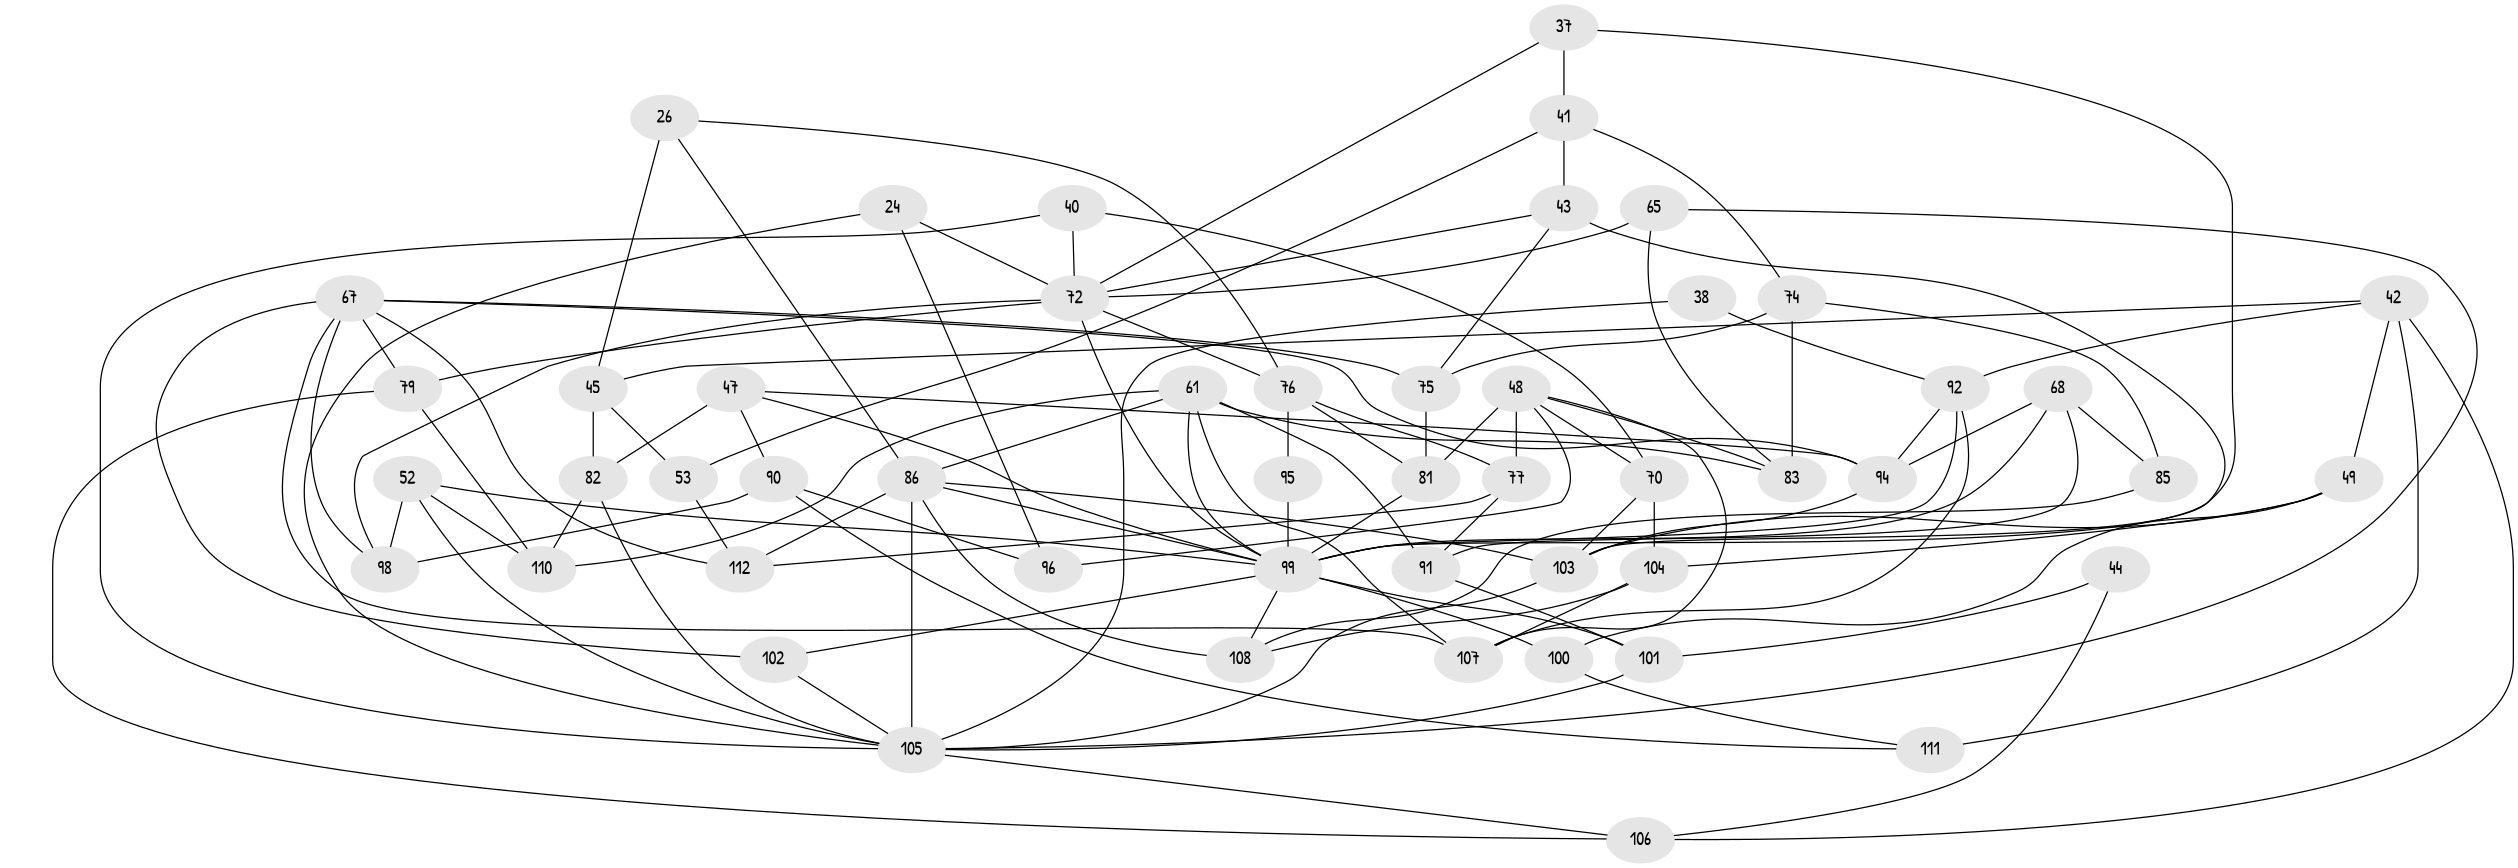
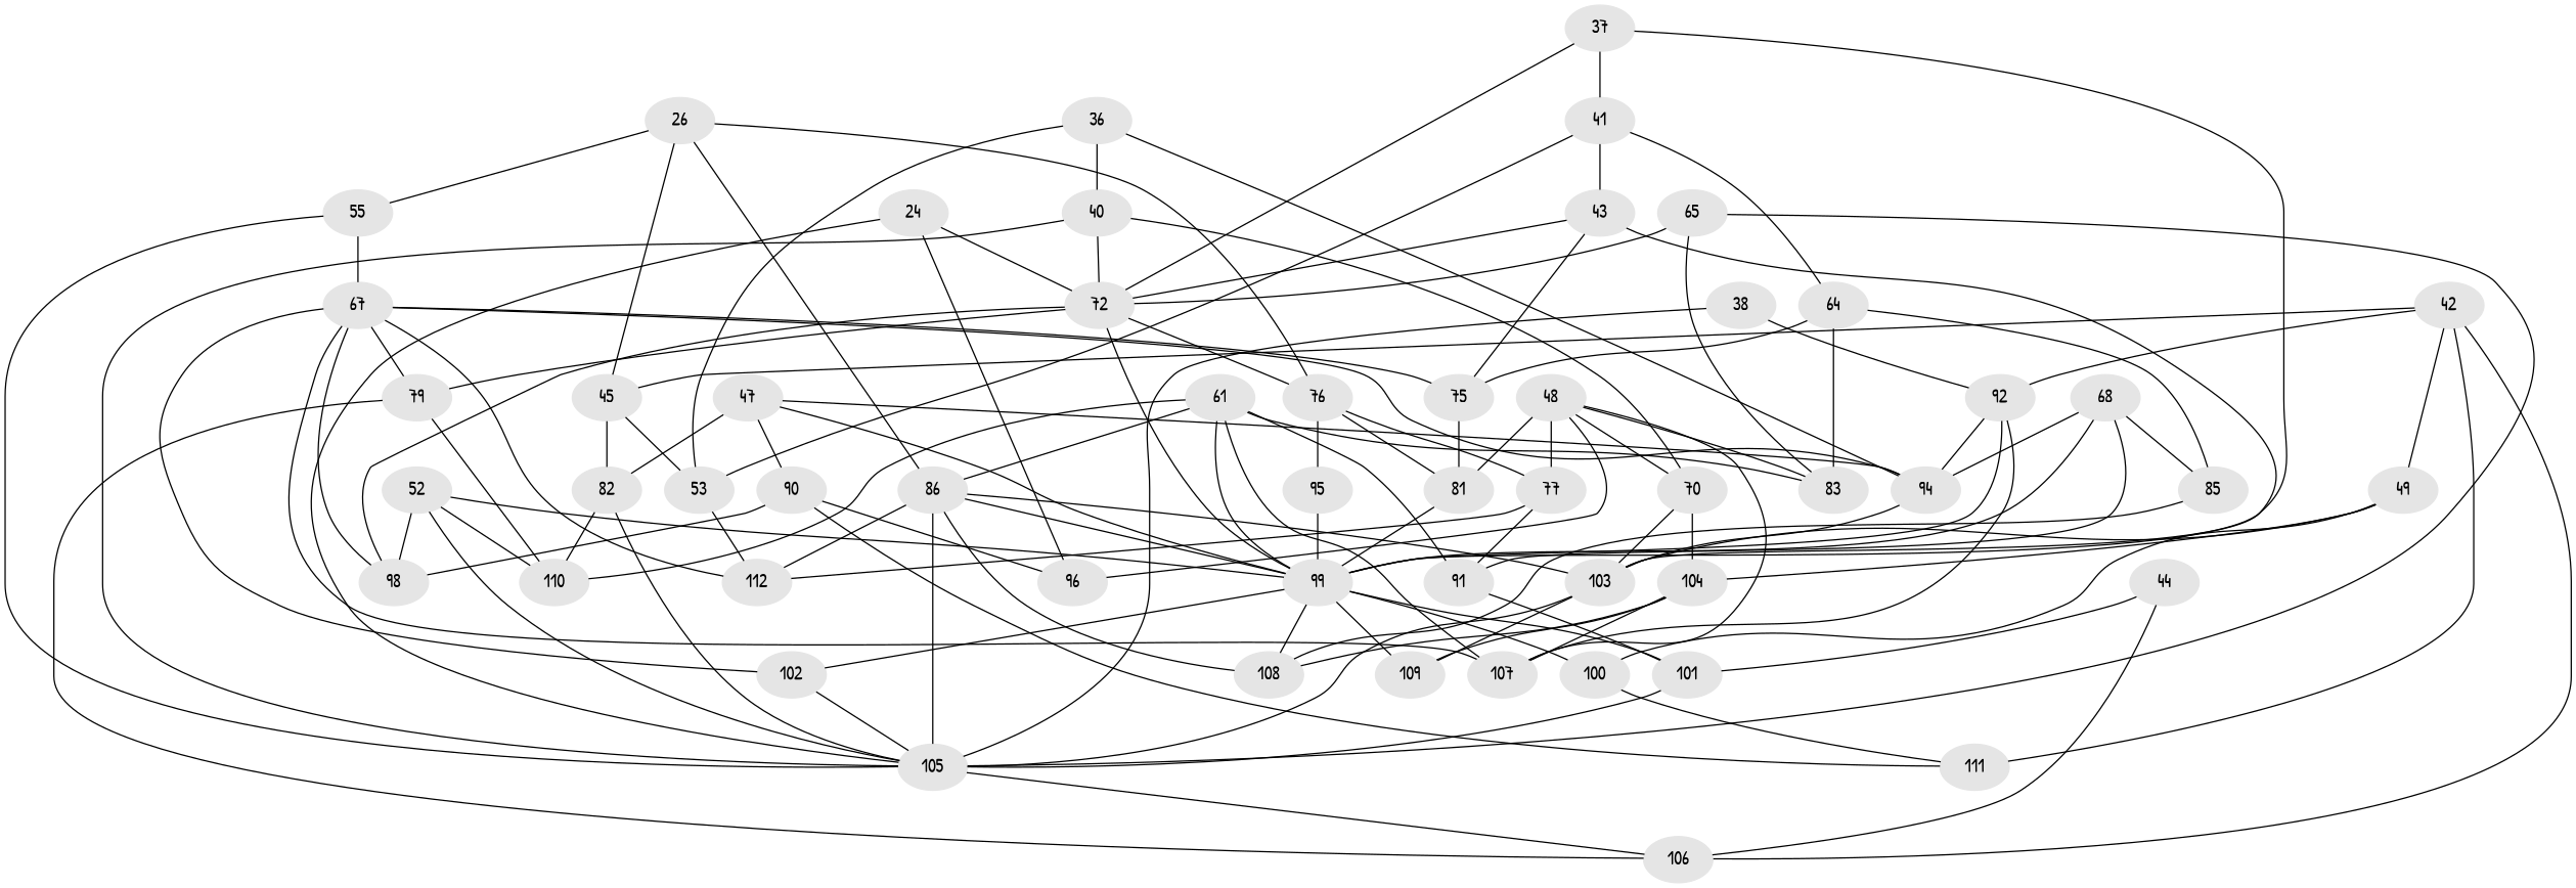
  graph {
    fontname="Patrick Hand"
    node [color=gray90 fontname="Patrick Hand" style=filled]
    edge [fontname="Patrick Hand"]
    24 [super="+2"]
    72 [super="+56"]
    96 [super="+71"]
    105 [super="+87+97"]
    76 [super="+28"]
    99 [super="+1+84+88"]
    98
    79
    106
    26 [super="+16"]
    45
+   55
    86 [super="+27+51"]
    53 [super="+50"]
    n15 [label=82]
    67 [super="+15+59"]
    77
    81
    95
    103 [super="+73+66"]
    112 [super="+54"]
    108
    40 [super="+17"]
    70
+   36
    94 [super="+80+20"]
    37
    41
    43
-   74 [super="+39"]
+   74 [super="+39" label=64]
    65
    83 [super="+46"]
    100
    101 [super="+62+93+82"]
+   109
    102
    38 [super="+21"]
    92 [super="+69"]
    107 [super="+19"]
    111
    104 [super="+57"]
    75
    85
    42 [super="+14"]
    49
    44
    110
    47
    90
    48 [super="+13+23"]
    91
    52
    61 [super="+18"]
    68
    24 -- 72 [weight=2]
    24 -- 96
    24 -- 105 [weight=3]
    72 -- 76
    72 -- 99
    72 -- 98
    72 -- 79
    105 -- 106
    76 -- 77
    76 -- 81
    76 -- 95 [weight=2]
    99 -- 108
    99 -- 100
    99 -- 101 [weight=4]
+   99 -- 109
    99 -- 102
    79 -- 106
    79 -- 110
    26 -- 76
    26 -- 45
+   26 -- 55
    26 -- 86
    45 -- 53
    45 -- n15
+   55 -- 105
+   55 -- 67 [weight=2]
    86 -- 105 [weight=2]
    86 -- 99 [weight=2]
    86 -- 103 [weight=3]
    86 -- 112 [weight=2]
    86 -- 108
    53 -- 112 [weight=2]
    n15 -- 105
    n15 -- 110
    67 -- 98
    67 -- 79
    67 -- 112
    67 -- 94 [weight=2]
    67 -- 102 [weight=2]
    67 -- 107 [weight=2]
    67 -- 75
    77 -- 112
    77 -- 91
    81 -- 99
    95 -- 99 [weight=2]
    103 -- 105
+   103 -- 109
    40 -- 72
    40 -- 105 [weight=2]
    40 -- 70
    70 -- 103
    70 -- 104
+   36 -- 53
+   36 -- 40 [weight=2]
+   36 -- 94
    94 -- 103 [weight=2]
    37 -- 72
    37 -- 99
    37 -- 41
    41 -- 53
    41 -- 43
    41 -- 74
    43 -- 72
    43 -- 103
    43 -- 75
    74 -- 83 [weight=2]
    74 -- 75
    74 -- 85 [weight=2]
    65 -- 72
    65 -- 105
    65 -- 83
    100 -- 111
    101 -- 105 [weight=3]
    102 -- 105
    38 -- 105 [weight=3]
    38 -- 92
    92 -- 99
    92 -- 94
    92 -- 107 [weight=2]
    104 -- 108
+   104 -- 109
    104 -- 107 [weight=2]
    75 -- 81
    85 -- 108
    42 -- 106
    42 -- 45
    42 -- 92
    42 -- 111 [weight=2]
    42 -- 49
    49 -- 103
    49 -- 100
    49 -- 104
    44 -- 106
    44 -- 101 [weight=2]
    47 -- 99
    47 -- n15
    47 -- 94
    47 -- 90
    90 -- 96
    90 -- 98
    90 -- 111
    48 -- 96 [weight=2]
    48 -- 77
    48 -- 81
    48 -- 70
    48 -- 83 [weight=2]
    48 -- 107
    91 -- 101
    52 -- 105
    52 -- 99
    52 -- 98
    52 -- 110
    61 -- 99
    61 -- 86 [weight=2]
    61 -- 83
    61 -- 107
    61 -- 110
    61 -- 91
    68 -- 99
    68 -- 94
    68 -- 85
    68 -- 91
  }
